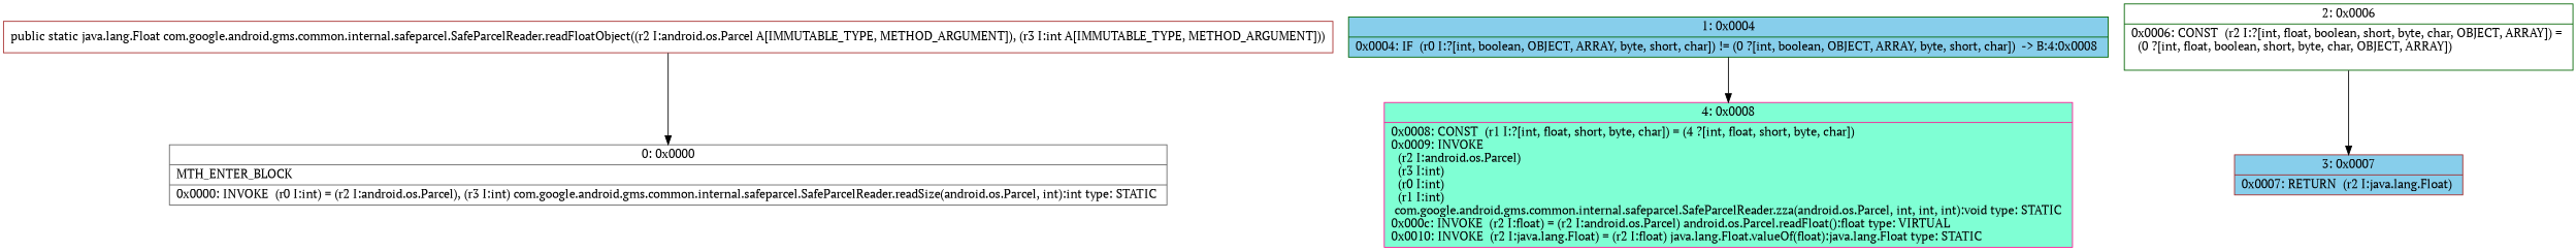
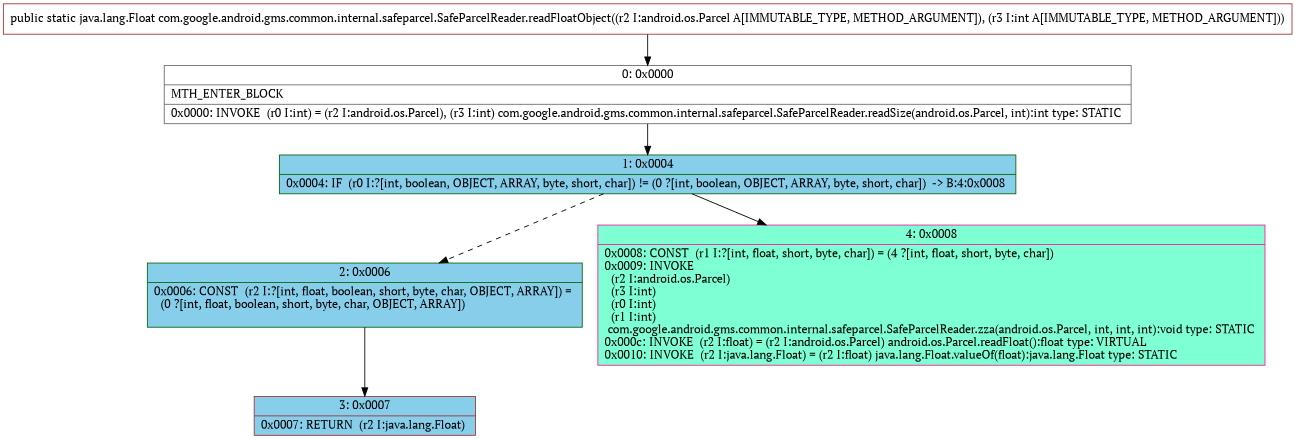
  digraph {
    fontname="PT Serif"
    node [color=darkgreen fillcolor=skyblue fontname="PT Serif" shape=record style=filled]
    edge [fontname="PT Serif"]
    n1 [color=gray40 fillcolor=white label="{0\:\ 0x0000|MTH_ENTER_BLOCK\l|0x0000: INVOKE  (r0 I:int) = (r2 I:android.os.Parcel), (r3 I:int) com.google.android.gms.common.internal.safeparcel.SafeParcelReader.readSize(android.os.Parcel, int):int type: STATIC \l}"]
    n2 [label="{1\:\ 0x0004|0x0004: IF  (r0 I:?[int, boolean, OBJECT, ARRAY, byte, short, char]) != (0 ?[int, boolean, OBJECT, ARRAY, byte, short, char])  \-\> B:4:0x0008 \l}"]
-   n3 [fillcolor=white label="{2\:\ 0x0006|0x0006: CONST  (r2 I:?[int, float, boolean, short, byte, char, OBJECT, ARRAY]) = \l  (0 ?[int, float, boolean, short, byte, char, OBJECT, ARRAY])\l \l}"]
+   n3 [label="{2\:\ 0x0006|0x0006: CONST  (r2 I:?[int, float, boolean, short, byte, char, OBJECT, ARRAY]) = \l  (0 ?[int, float, boolean, short, byte, char, OBJECT, ARRAY])\l \l}"]
    n4 [color=deeppink fillcolor=aquamarine label="{4\:\ 0x0008|0x0008: CONST  (r1 I:?[int, float, short, byte, char]) = (4 ?[int, float, short, byte, char]) \l0x0009: INVOKE  \l  (r2 I:android.os.Parcel)\l  (r3 I:int)\l  (r0 I:int)\l  (r1 I:int)\l com.google.android.gms.common.internal.safeparcel.SafeParcelReader.zza(android.os.Parcel, int, int, int):void type: STATIC \l0x000c: INVOKE  (r2 I:float) = (r2 I:android.os.Parcel) android.os.Parcel.readFloat():float type: VIRTUAL \l0x0010: INVOKE  (r2 I:java.lang.Float) = (r2 I:float) java.lang.Float.valueOf(float):java.lang.Float type: STATIC \l}"]
    n5 [color=brown label="{3\:\ 0x0007|0x0007: RETURN  (r2 I:java.lang.Float) \l}"]
    n6 [color=brown fillcolor=white label="{public static java.lang.Float com.google.android.gms.common.internal.safeparcel.SafeParcelReader.readFloatObject((r2 I:android.os.Parcel A[IMMUTABLE_TYPE, METHOD_ARGUMENT]), (r3 I:int A[IMMUTABLE_TYPE, METHOD_ARGUMENT])) }"]
+   n1 -> n2
+   n2 -> n3 [style=dashed]
    n2 -> n4
    n3 -> n5
    n6 -> n1
  }
